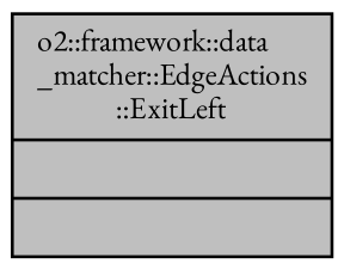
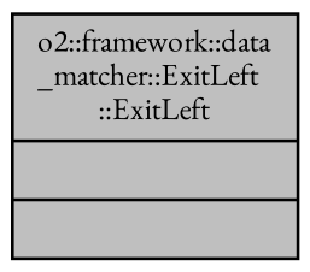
  digraph {
    fontname="EB Garamond"
-   n1 [color=black fillcolor=grey75 fontcolor=black fontname="EB Garamond" fontsize=10 height=0.2 label="{o2::framework::data\l_matcher::EdgeActions\l::ExitLeft\n||}" shape=record style=filled width=0.4]
+   n1 [color=black fillcolor=grey75 fontcolor=black fontname="EB Garamond" fontsize=10 height=0.2 label="{o2::framework::data\l_matcher::ExitLeft\l::ExitLeft\n||}" shape=record style=filled width=0.4]
  }
